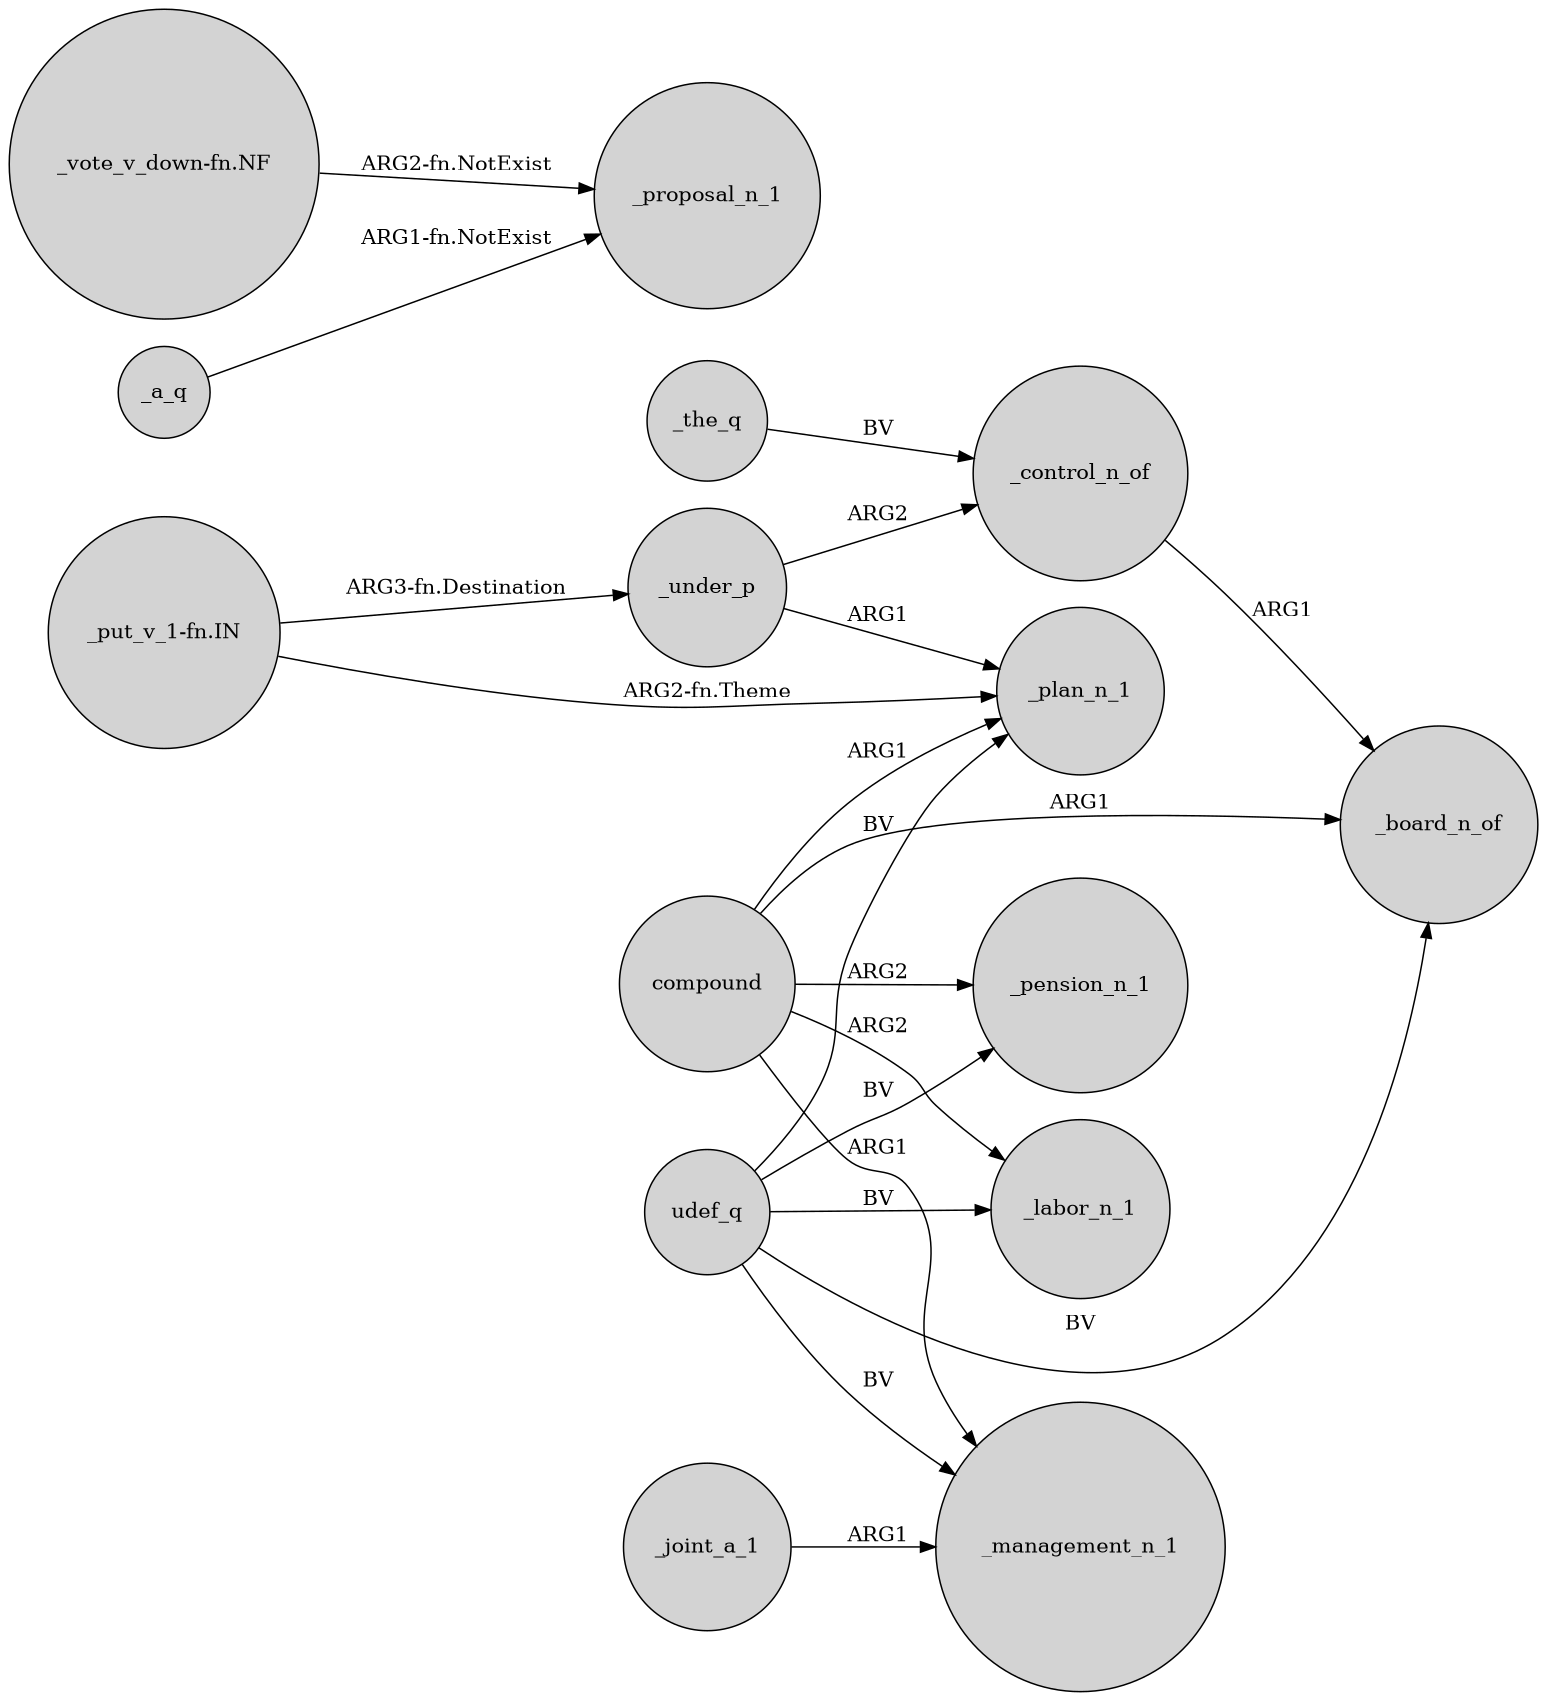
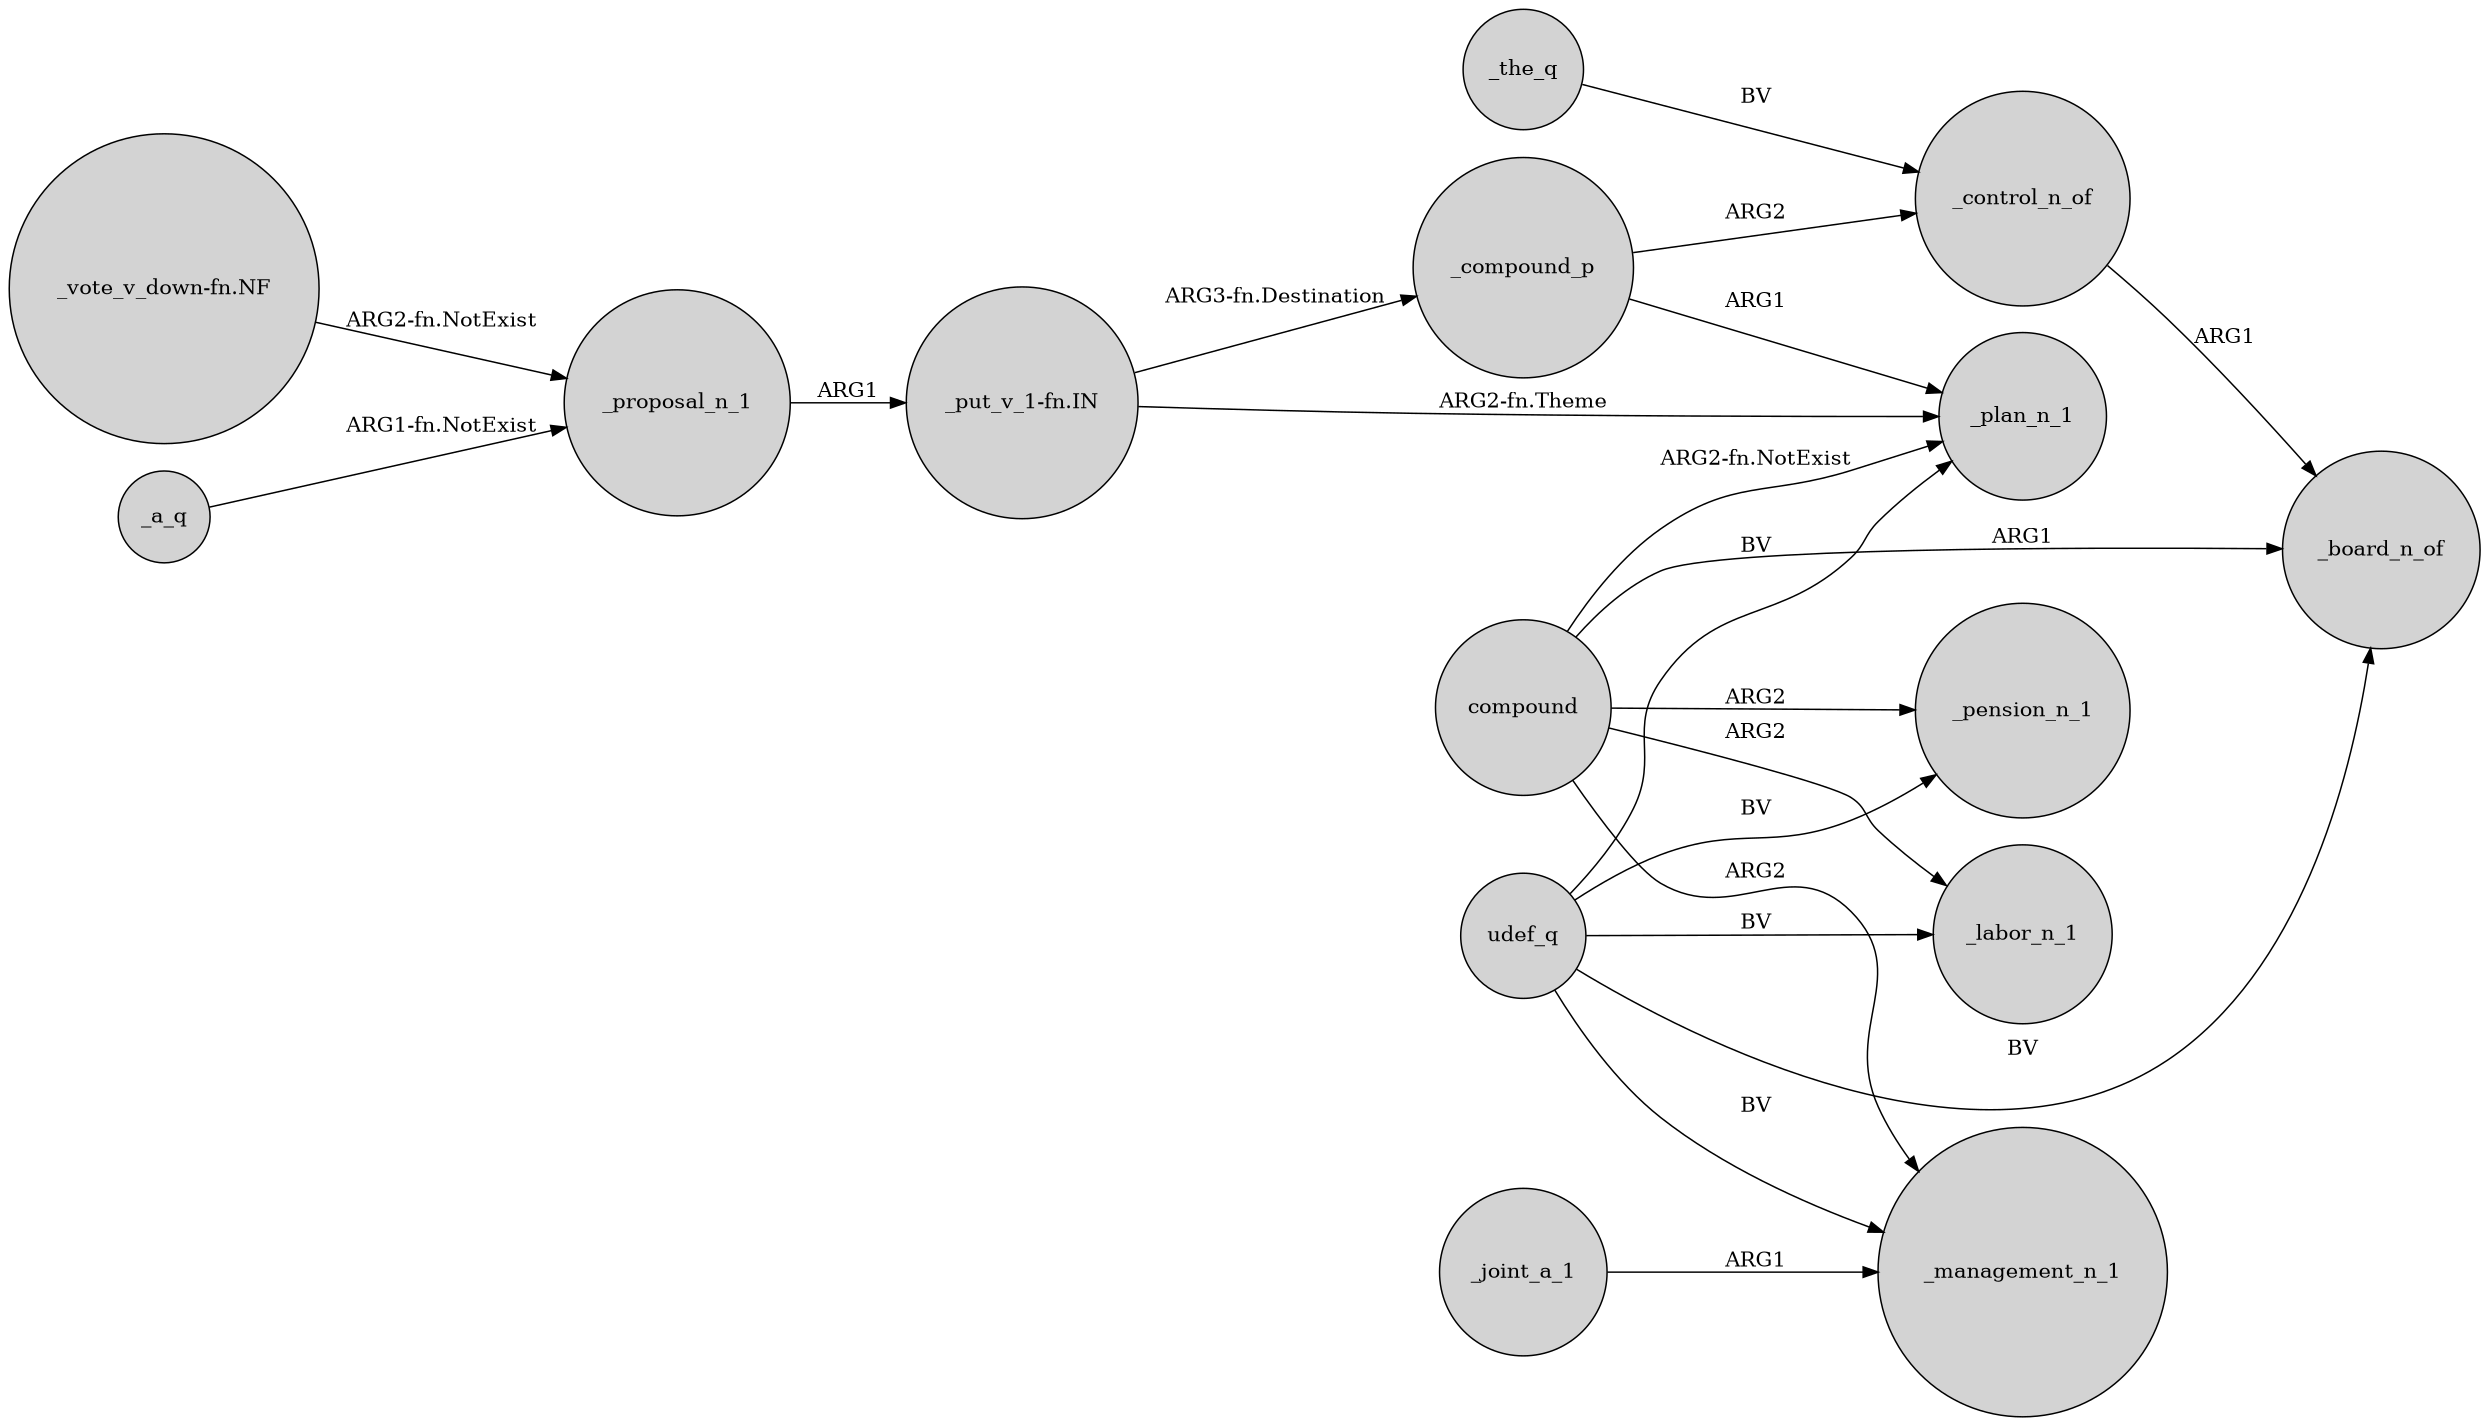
  digraph {
    rankdir=LR
    node [shape=circle style=filled]
    compound
    _board_n_of
    _plan_n_1
    _labor_n_1
    _pension_n_1
    _management_n_1
    _the_q
    _control_n_of
    "_put_v_1-fn.IN"
-   _under_p
+   _under_p [label=_compound_p]
    "_vote_v_down-fn.NF"
    _proposal_n_1
    udef_q
    _joint_a_1
    _a_q
    compound -> _board_n_of [label=ARG1]
-   compound -> _plan_n_1 [label=ARG1]
+   compound -> _plan_n_1 [label="ARG2-fn.NotExist"]
    compound -> _labor_n_1 [label=ARG2]
    compound -> _pension_n_1 [label=ARG2]
-   compound -> _management_n_1 [label=ARG1]
+   compound -> _management_n_1 [label=ARG2]
    _the_q -> _control_n_of [label=BV]
    _control_n_of -> _board_n_of [label=ARG1]
    "_put_v_1-fn.IN" -> _plan_n_1 [label="ARG2-fn.Theme"]
    "_put_v_1-fn.IN" -> _under_p [label="ARG3-fn.Destination"]
    _under_p -> _plan_n_1 [label=ARG1]
    _under_p -> _control_n_of [label=ARG2]
    "_vote_v_down-fn.NF" -> _proposal_n_1 [label="ARG2-fn.NotExist"]
+   _proposal_n_1 -> "_put_v_1-fn.IN" [label=ARG1]
    udef_q -> _board_n_of [label=BV]
    udef_q -> _plan_n_1 [label=BV]
    udef_q -> _labor_n_1 [label=BV]
    udef_q -> _pension_n_1 [label=BV]
    udef_q -> _management_n_1 [label=BV]
    _joint_a_1 -> _management_n_1 [label=ARG1]
    _a_q -> _proposal_n_1 [label="ARG1-fn.NotExist"]
  }
